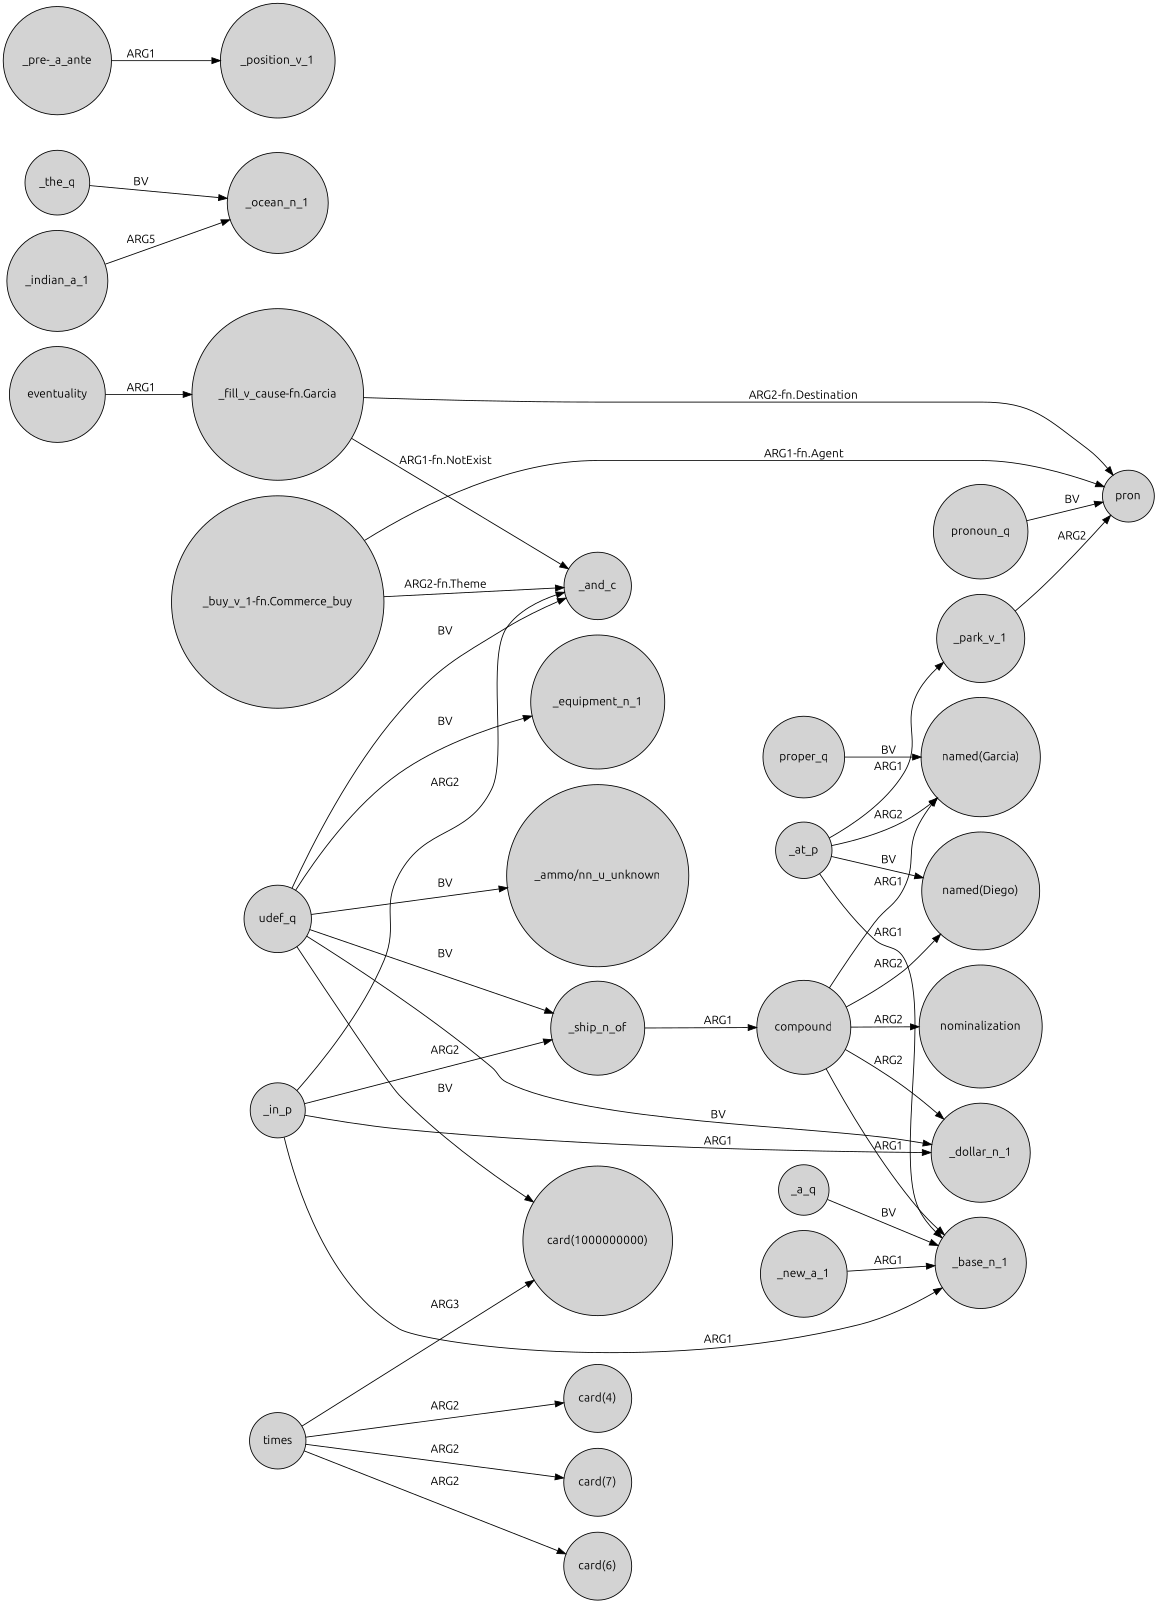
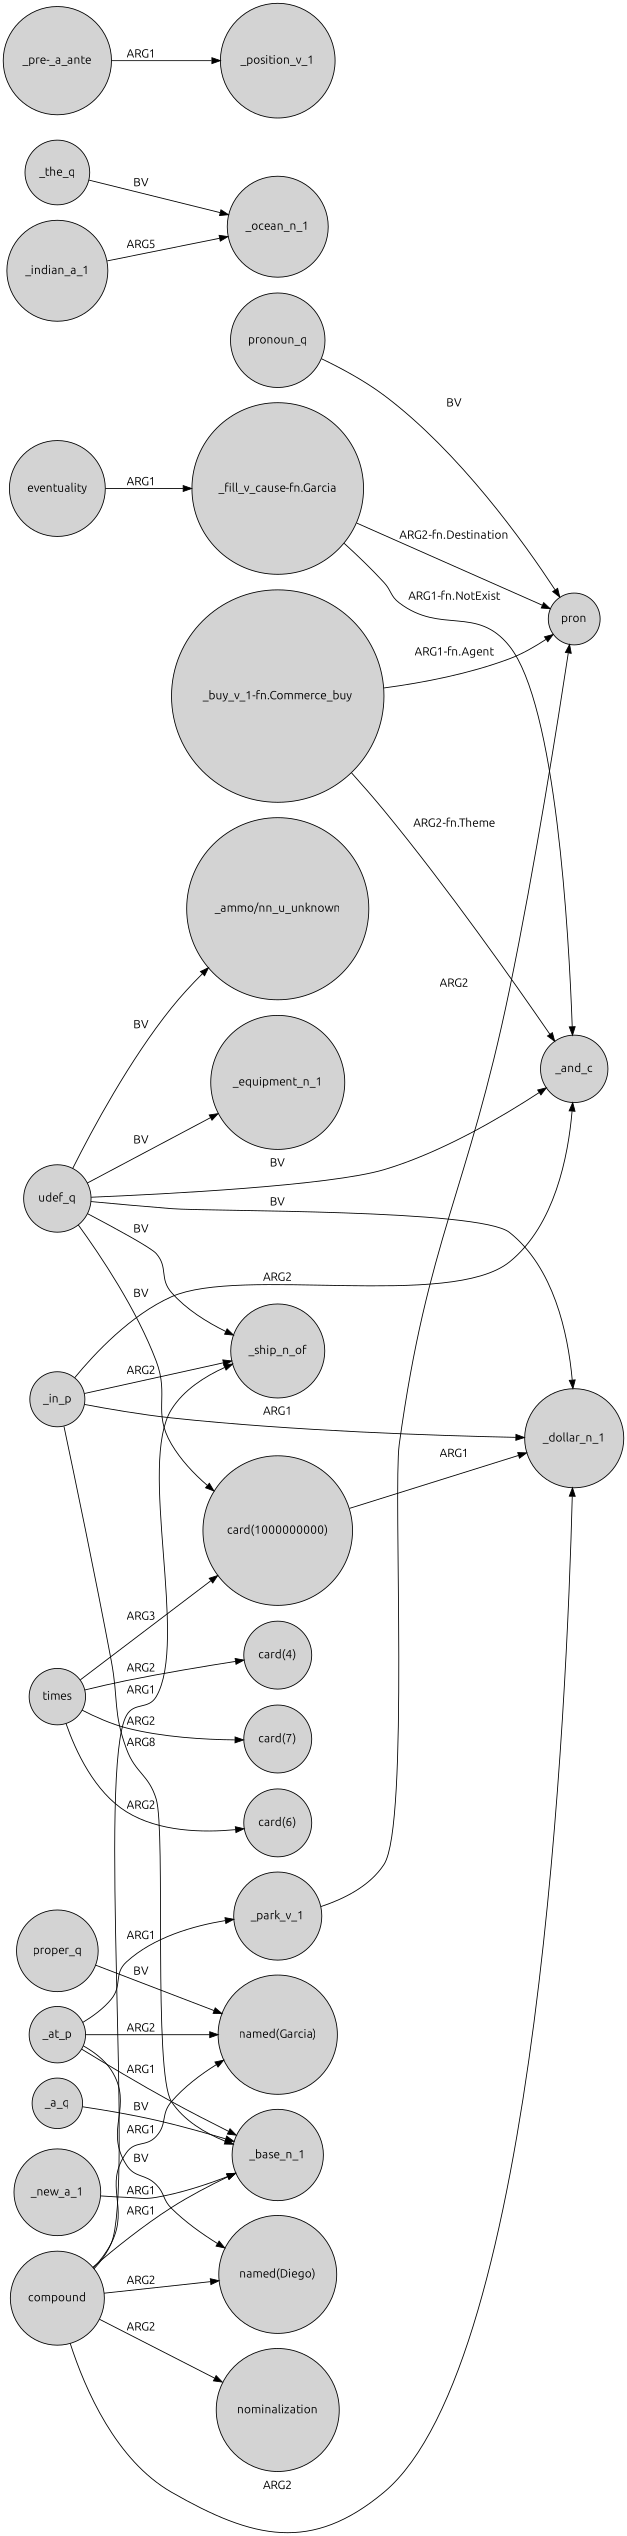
  digraph {
    fontname=Ubuntu
    rankdir=LR
    node [fontname=Ubuntu shape=circle style=filled]
    edge [fontname=Ubuntu]
    udef_q
    "_ammo/nn_u_unknown"
    _and_c
    _equipment_n_1
    _ship_n_of
    _dollar_n_1
    "card(1000000000)"
    "_buy_v_1-fn.Commerce_buy"
    pron
    proper_q
    "named(Garcia)"
    _park_v_1
    compound
    nominalization
    "named(Diego)"
    _base_n_1
    times
    "card(6)"
    "card(4)"
    "card(7)"
    _the_q
    _ocean_n_1
    _at_p
    pronoun_q
    n25 [label="_fill_v_cause-fn.Garcia"]
    _indian_a_1
    _a_q
    _in_p
    eventuality
    _new_a_1
    "_pre-_a_ante"
    _position_v_1
    udef_q -> "_ammo/nn_u_unknown" [label=BV]
    udef_q -> _and_c [label=BV]
    udef_q -> _equipment_n_1 [label=BV]
    udef_q -> _ship_n_of [label=BV]
    udef_q -> _dollar_n_1 [label=BV]
    udef_q -> "card(1000000000)" [label=BV]
+   "card(1000000000)" -> _dollar_n_1 [label=ARG1]
    "_buy_v_1-fn.Commerce_buy" -> _and_c [label="ARG2-fn.Theme"]
    "_buy_v_1-fn.Commerce_buy" -> pron [label="ARG1-fn.Agent"]
    proper_q -> "named(Garcia)" [label=BV]
    _park_v_1 -> pron [label=ARG2]
-   _ship_n_of -> compound [label=ARG1]
+   compound -> _ship_n_of [label=ARG1]
    compound -> _dollar_n_1 [label=ARG2]
    compound -> "named(Garcia)" [label=ARG1]
    compound -> nominalization [label=ARG2]
    compound -> "named(Diego)" [label=ARG2]
    compound -> _base_n_1 [label=ARG1]
    times -> "card(1000000000)" [label=ARG3]
    times -> "card(6)" [label=ARG2]
    times -> "card(4)" [label=ARG2]
    times -> "card(7)" [label=ARG2]
    _the_q -> _ocean_n_1 [label=BV]
    _at_p -> "named(Garcia)" [label=ARG2]
    _at_p -> _park_v_1 [label=ARG1]
    _at_p -> "named(Diego)" [label=BV]
    _at_p -> _base_n_1 [label=ARG1]
    pronoun_q -> pron [label=BV]
    n25 -> _and_c [label="ARG1-fn.NotExist"]
    n25 -> pron [label="ARG2-fn.Destination"]
    _indian_a_1 -> _ocean_n_1 [label=ARG5]
    _a_q -> _base_n_1 [label=BV]
    _in_p -> _and_c [label=ARG2]
    _in_p -> _ship_n_of [label=ARG2]
    _in_p -> _dollar_n_1 [label=ARG1]
-   _in_p -> _base_n_1 [label=ARG1]
+   _in_p -> _base_n_1 [label=ARG8]
    eventuality -> n25 [label=ARG1]
    _new_a_1 -> _base_n_1 [label=ARG1]
    "_pre-_a_ante" -> _position_v_1 [label=ARG1]
  }
